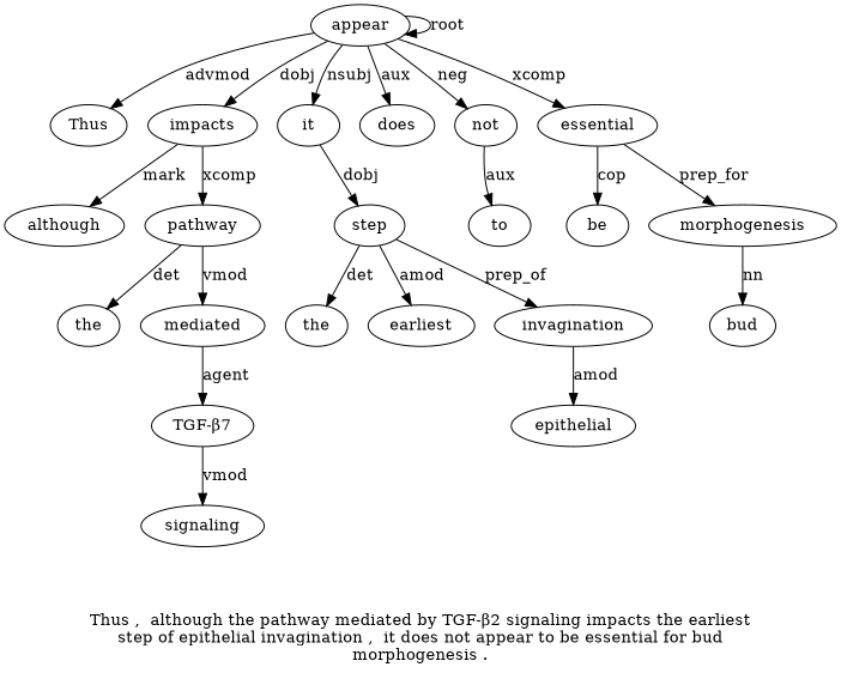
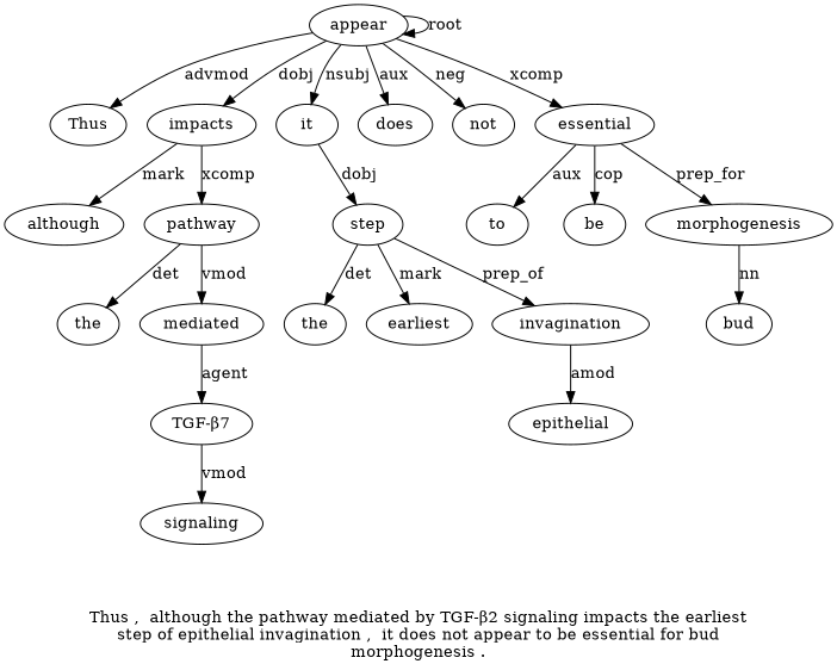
  digraph {
    label="Thus ,  although the pathway mediated by TGF-β2 signaling impacts the earliest\nstep of epithelial invagination ,  it does not appear to be essential for bud\nmorphogenesis ."
    node [fillcolor=white style=filled]
    n1 [label=appear]
    n2 [label=Thus]
    n3 [label=impacts]
    n4 [label=it]
    n5 [label=does]
    n6 [label=not]
    n7 [label=essential]
    n8 [label=although]
    n9 [label=pathway]
    n10 [label=step]
    n11 [label=to]
    n12 [label=be]
    n13 [label=morphogenesis]
    n14 [label=the]
    n15 [label=mediated]
    n16 [label=the]
    n17 [label=earliest]
    n18 [label=invagination]
    n19 [label="TGF-β7"]
    n20 [label=signaling]
    n21 [label=epithelial]
    n22 [label=bud]
    n1 -> n1 [label=root]
    n1 -> n2 [label=advmod]
    n1 -> n3 [label=dobj]
    n1 -> n4 [label=nsubj]
    n1 -> n5 [label=aux]
    n1 -> n6 [label=neg]
    n1 -> n7 [label=xcomp]
    n3 -> n8 [label=mark]
    n3 -> n9 [label=xcomp]
    n4 -> n10 [label=dobj]
-   n6 -> n11 [label=aux]
+   n7 -> n11 [label=aux]
    n7 -> n12 [label=cop]
    n7 -> n13 [label=prep_for]
    n9 -> n14 [label=det]
    n9 -> n15 [label=vmod]
    n10 -> n16 [label=det]
-   n10 -> n17 [label=amod]
+   n10 -> n17 [label=mark]
    n10 -> n18 [label=prep_of]
    n13 -> n22 [label=nn]
    n15 -> n19 [label=agent]
    n18 -> n21 [label=amod]
    n19 -> n20 [label=vmod]
  }
